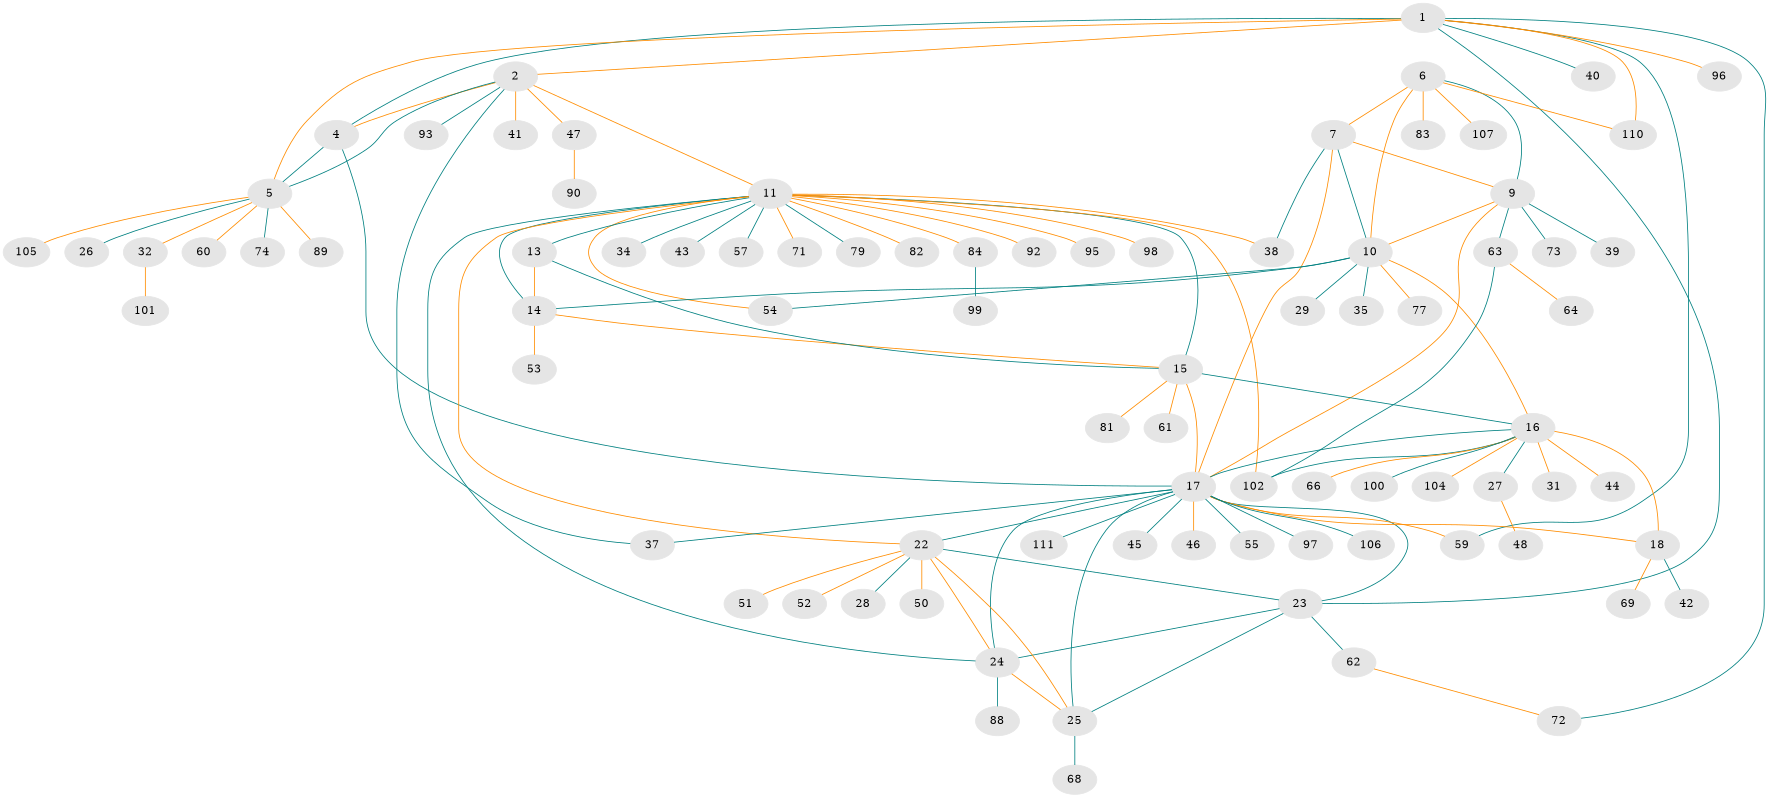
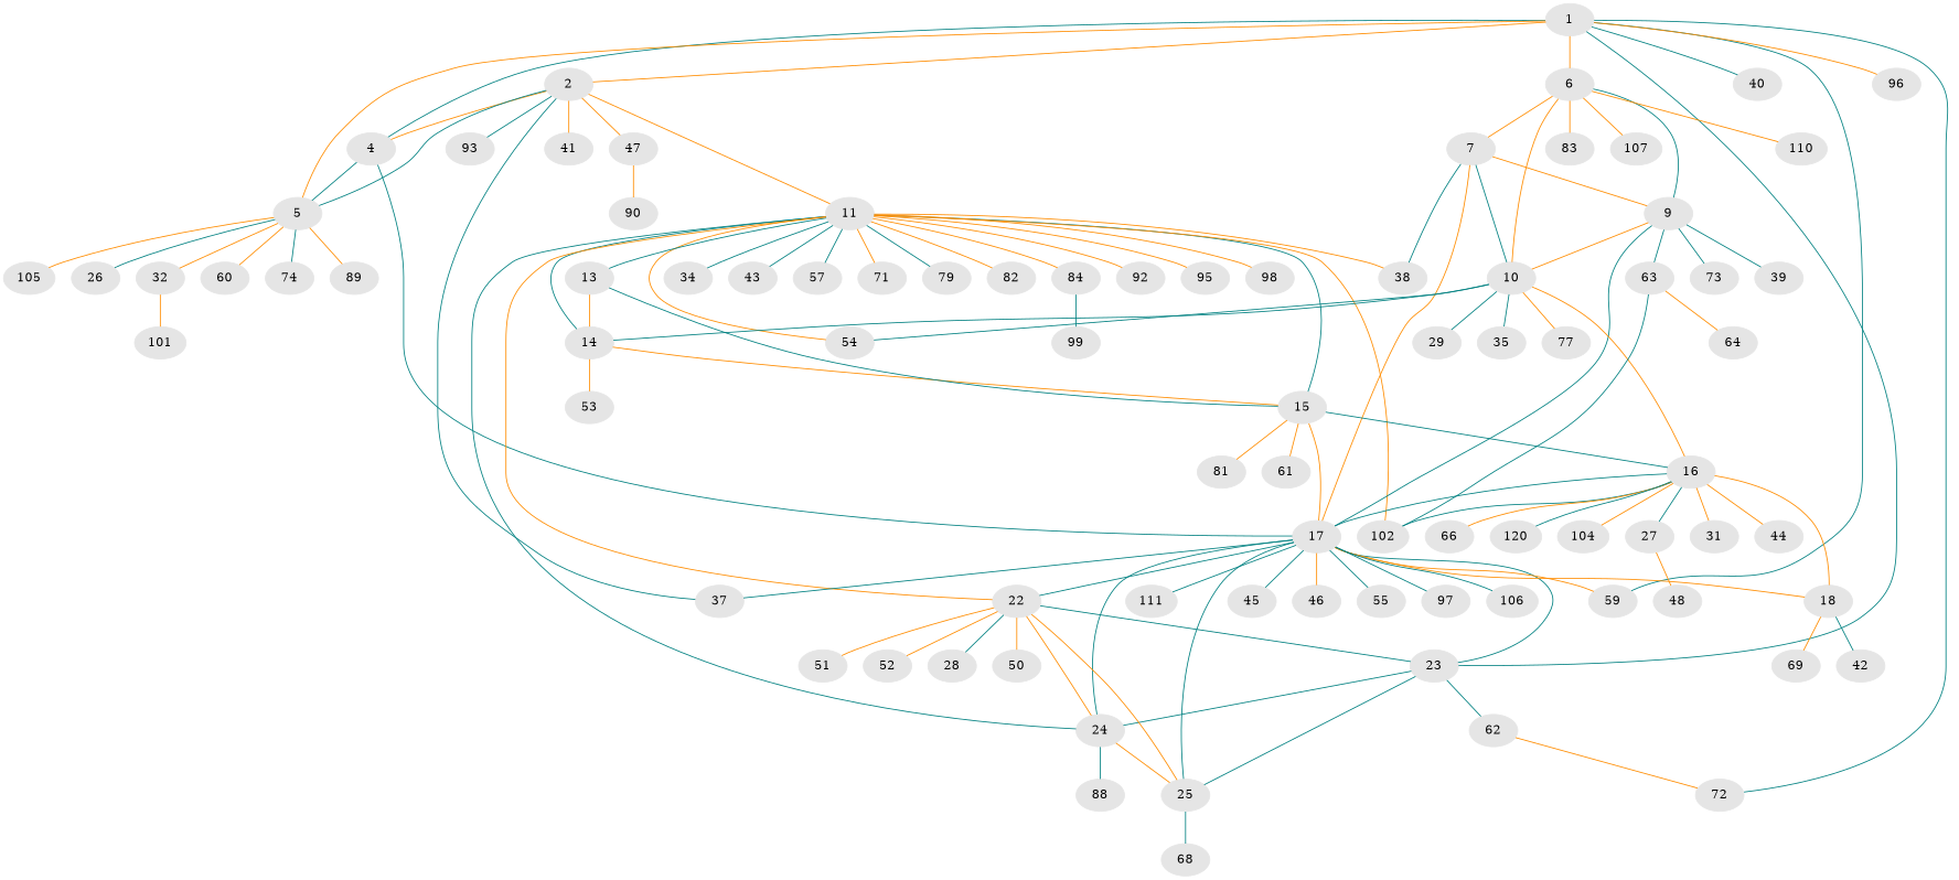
  graph {
    node [color=gray90 style=filled]
    edge [color=darkorange]
    1 [super="+3"]
    2 [super="+86"]
    4 [super="+65"]
    5 [super="+49"]
    6 [super="+8"]
    23
    40
    59
    72
    96
    11 [super="+12"]
    37
    41
    47
    93
    17 [super="+21"]
    26
    32 [super="+36"]
    60 [super="+80"]
    74
    89
    105
    7 [super="+76"]
    9 [super="+103"]
    10 [super="+87"]
    83
    107
    110
    24 [super="+58"]
    25 [super="+75"]
    62 [super="+70"]
    38
    14 [super="+33"]
    54
    13
    15 [super="+30"]
    22 [super="+56"]
    34
    43
    57
    71
    79
    82
    84 [super="+85"]
    92
    95
    98
    102 [super="+109"]
    90
    18 [super="+20"]
    45
    46
    55
    97
    106
    111
    101
    39 [super="+67"]
    63 [super="+78"]
    73
    16 [super="+19"]
    29
    35
    77
    64 [super="+94"]
    53
    27 [super="+91"]
    31
    44
    66 [super="+108"]
-   100
+   100 [label=120]
    104
    61
    81
    28
    50
    51
    52
    88
    99
    42
    69
    48
    68
    1 -- 2 [weight=2]
    1 -- 4 [color=teal weight=2]
    1 -- 5 [weight=2]
-   1 -- 110
+   1 -- 6
    1 -- 23 [color=teal]
    1 -- 40 [color=teal]
    1 -- 59 [color=teal]
    1 -- 72 [color=teal]
    1 -- 96
    2 -- 4
    2 -- 5 [color=teal]
    2 -- 11
    2 -- 37 [color=teal]
    2 -- 41
    2 -- 47
    2 -- 93 [color=teal]
    4 -- 5 [color=teal]
    4 -- 17 [color=teal]
    5 -- 26 [color=teal]
    5 -- 32
    5 -- 60
    5 -- 74 [color=teal]
    5 -- 89
    5 -- 105
    6 -- 7 [weight=2]
    6 -- 9 [color=teal weight=2]
    6 -- 10 [weight=2]
    6 -- 83
    6 -- 107
    6 -- 110
    23 -- 24 [color=teal]
    23 -- 25 [color=teal]
    23 -- 62 [color=teal]
    11 -- 24 [color=teal]
    11 -- 38
    11 -- 14 [color=teal weight=2]
    11 -- 54
    11 -- 13 [color=teal weight=2]
    11 -- 15 [color=teal weight=2]
    11 -- 22
    11 -- 34 [color=teal]
    11 -- 43 [color=teal]
    11 -- 57 [color=teal]
    11 -- 71
    11 -- 79 [color=teal]
    11 -- 82
    11 -- 84
    11 -- 92
    11 -- 95
    11 -- 98
    11 -- 102
    47 -- 90
    17 -- 23 [color=teal]
    17 -- 59
    17 -- 37 [color=teal]
    17 -- 24 [color=teal]
    17 -- 25 [color=teal]
    17 -- 22 [color=teal]
    17 -- 18 [weight=2]
    17 -- 45 [color=teal]
    17 -- 46
    17 -- 55 [color=teal]
    17 -- 97 [color=teal]
    17 -- 106 [color=teal]
    17 -- 111 [color=teal]
    32 -- 101
    7 -- 17
    7 -- 9
    7 -- 10 [color=teal]
    7 -- 38 [color=teal]
-   9 -- 17
+   9 -- 17 [color=teal]
    9 -- 10
    9 -- 39 [color=teal]
    9 -- 63 [color=teal]
    9 -- 73 [color=teal]
    10 -- 14 [color=teal]
    10 -- 54 [color=teal]
    10 -- 16
    10 -- 29 [color=teal]
    10 -- 35 [color=teal]
    10 -- 77
    24 -- 25
    24 -- 88 [color=teal]
    25 -- 68 [color=teal]
    62 -- 72
    14 -- 15
    14 -- 53
    13 -- 14
    13 -- 15 [color=teal]
    15 -- 17
    15 -- 16 [color=teal]
    15 -- 61
    15 -- 81
    22 -- 23 [color=teal]
    22 -- 24
    22 -- 25
    22 -- 28 [color=teal]
    22 -- 50
    22 -- 51
    22 -- 52
    84 -- 99 [color=teal]
    18 -- 42 [color=teal]
    18 -- 69
    63 -- 102 [color=teal]
    63 -- 64
    16 -- 17 [color=teal weight=2]
    16 -- 102 [color=teal]
    16 -- 18 [weight=4]
    16 -- 27 [color=teal]
    16 -- 31
    16 -- 44
    16 -- 66
    16 -- 100 [color=teal]
    16 -- 104
    27 -- 48
  }
